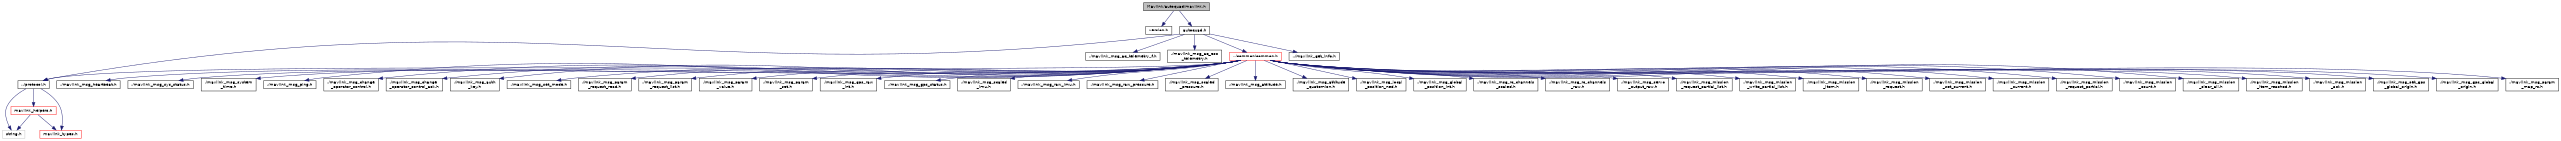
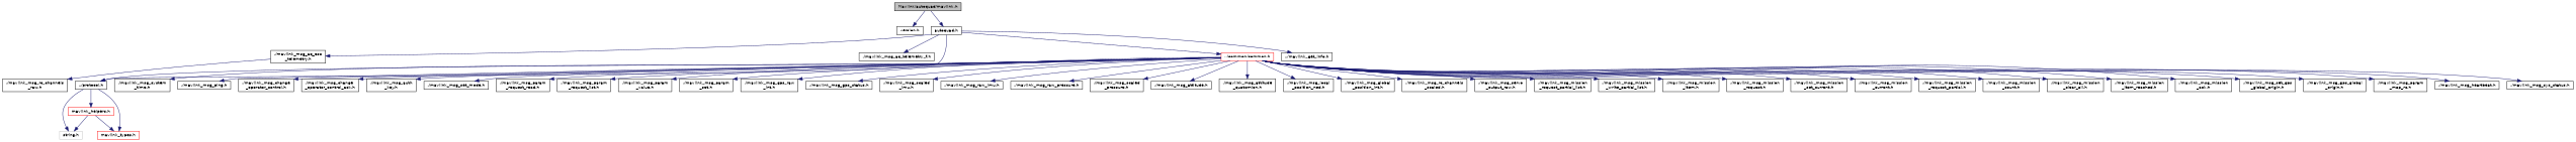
  digraph {
    node [color=black fillcolor=white fontname=Helvetica fontsize=10 shape=record style=filled]
    edge [color=midnightblue fontname=Helvetica fontsize=10 labelfontname=Helvetica labelfontsize=10 style=solid]
    n1 [fillcolor=grey75 fontcolor=black height=0.2 label="Mavlink/autoquad/mavlink.h" width=0.4]
    n2 [height=0.2 label="version.h" width=0.4]
    n3 [height=0.2 label="autoquad.h" width=0.4]
    n4 [height=0.2 label="../protocol.h" width=0.4]
    n5 [height=0.2 label="./mavlink_msg_aq_telemetry_f.h" width=0.4]
    n6 [height=0.2 label="./mavlink_msg_aq_esc\l_telemetry.h" width=0.4]
    n7 [color=red height=0.2 label="../common/common.h" width=0.4]
    n8 [height=0.2 label="../mavlink_get_info.h" width=0.4]
    n9 [color=grey75 height=0.2 label="string.h" width=0.4]
    n10 [color=red height=0.2 label="mavlink_types.h" width=0.4]
    n11 [color=red height=0.2 label="mavlink_helpers.h" width=0.4]
    n12 [height=0.2 label="./mavlink_msg_heartbeat.h" width=0.4]
    n13 [height=0.2 label="./mavlink_msg_sys_status.h" width=0.4]
    n14 [height=0.2 label="./mavlink_msg_system\l_time.h" width=0.4]
    n15 [height=0.2 label="./mavlink_msg_ping.h" width=0.4]
    n16 [height=0.2 label="./mavlink_msg_change\l_operator_control.h" width=0.4]
    n17 [height=0.2 label="./mavlink_msg_change\l_operator_control_ack.h" width=0.4]
    n18 [height=0.2 label="./mavlink_msg_auth\l_key.h" width=0.4]
    n19 [height=0.2 label="./mavlink_msg_set_mode.h" width=0.4]
    n20 [height=0.2 label="./mavlink_msg_param\l_request_read.h" width=0.4]
    n21 [height=0.2 label="./mavlink_msg_param\l_request_list.h" width=0.4]
    n22 [height=0.2 label="./mavlink_msg_param\l_value.h" width=0.4]
    n23 [height=0.2 label="./mavlink_msg_param\l_set.h" width=0.4]
    n24 [height=0.2 label="./mavlink_msg_gps_raw\l_int.h" width=0.4]
    n25 [height=0.2 label="./mavlink_msg_gps_status.h" width=0.4]
    n26 [height=0.2 label="./mavlink_msg_scaled\l_imu.h" width=0.4]
    n27 [height=0.2 label="./mavlink_msg_raw_imu.h" width=0.4]
    n28 [height=0.2 label="./mavlink_msg_raw_pressure.h" width=0.4]
    n29 [height=0.2 label="./mavlink_msg_scaled\l_pressure.h" width=0.4]
    n30 [height=0.2 label="./mavlink_msg_attitude.h" width=0.4]
    n31 [height=0.2 label="./mavlink_msg_attitude\l_quaternion.h" width=0.4]
    n32 [height=0.2 label="./mavlink_msg_local\l_position_ned.h" width=0.4]
    n33 [height=0.2 label="./mavlink_msg_global\l_position_int.h" width=0.4]
    n34 [height=0.2 label="./mavlink_msg_rc_channels\l_scaled.h" width=0.4]
    n35 [height=0.2 label="./mavlink_msg_rc_channels\l_raw.h" width=0.4]
    n36 [height=0.2 label="./mavlink_msg_servo\l_output_raw.h" width=0.4]
    n37 [height=0.2 label="./mavlink_msg_mission\l_request_partial_list.h" width=0.4]
    n38 [height=0.2 label="./mavlink_msg_mission\l_write_partial_list.h" width=0.4]
    n39 [height=0.2 label="./mavlink_msg_mission\l_item.h" width=0.4]
    n40 [height=0.2 label="./mavlink_msg_mission\l_request.h" width=0.4]
    n41 [height=0.2 label="./mavlink_msg_mission\l_set_current.h" width=0.4]
    n42 [height=0.2 label="./mavlink_msg_mission\l_current.h" width=0.4]
    n43 [height=0.2 label="./mavlink_msg_mission\l_request_partial.h" width=0.4]
    n44 [height=0.2 label="./mavlink_msg_mission\l_count.h" width=0.4]
    n45 [height=0.2 label="./mavlink_msg_mission\l_clear_all.h" width=0.4]
    n46 [height=0.2 label="./mavlink_msg_mission\l_item_reached.h" width=0.4]
    n47 [height=0.2 label="./mavlink_msg_mission\l_ack.h" width=0.4]
    n48 [height=0.2 label="./mavlink_msg_set_gps\l_global_origin.h" width=0.4]
    n49 [height=0.2 label="./mavlink_msg_gps_global\l_origin.h" width=0.4]
    n50 [height=0.2 label="./mavlink_msg_param\l_map_rc.h" width=0.4]
    n1 -> n2
    n1 -> n3
    n3 -> n4
    n3 -> n5
    n3 -> n6
    n3 -> n7
    n3 -> n8
    n4 -> n9
    n4 -> n10
    n4 -> n11
    n7 -> n4
    n7 -> n12
    n7 -> n13
    n7 -> n14
    n7 -> n15
    n7 -> n16
    n7 -> n17
    n7 -> n18
    n7 -> n19
    n7 -> n20
    n7 -> n21
    n7 -> n22
    n7 -> n23
    n7 -> n24
    n7 -> n25
    n7 -> n26
    n7 -> n27
    n7 -> n28
    n7 -> n29
    n7 -> n30
    n7 -> n31
    n7 -> n32
    n7 -> n33
    n7 -> n34
-   n7 -> n35
+   n6 -> n35
    n7 -> n36
    n7 -> n37
    n7 -> n38
    n7 -> n39
    n7 -> n40
    n7 -> n41
    n7 -> n42
    n7 -> n43
    n7 -> n44
    n7 -> n45
    n7 -> n46
    n7 -> n47
    n7 -> n48
    n7 -> n49
    n7 -> n50
    n11 -> n9
    n11 -> n10
  }
